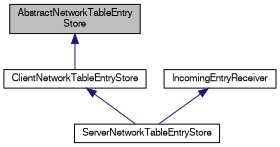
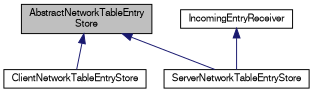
  digraph {
    node [color=black fontname=FreeSans fontsize=10 shape=record]
    edge [color=midnightblue dir=back fontname=FreeSans fontsize=10 labelfontname=FreeSans labelfontsize=10 style=solid]
    n1 [fillcolor=grey75 fontcolor=black height=0.2 label="AbstractNetworkTableEntry\lStore" style=filled width=0.4]
    n2 [height=0.2 label=ClientNetworkTableEntryStore width=0.4]
    n3 [height=0.2 label=ServerNetworkTableEntryStore width=0.4]
    n4 [height=0.2 label=IncomingEntryReceiver width=0.4]
    n1 -> n2
-   n2 -> n3
+   n1 -> n3
    n4 -> n3
  }
